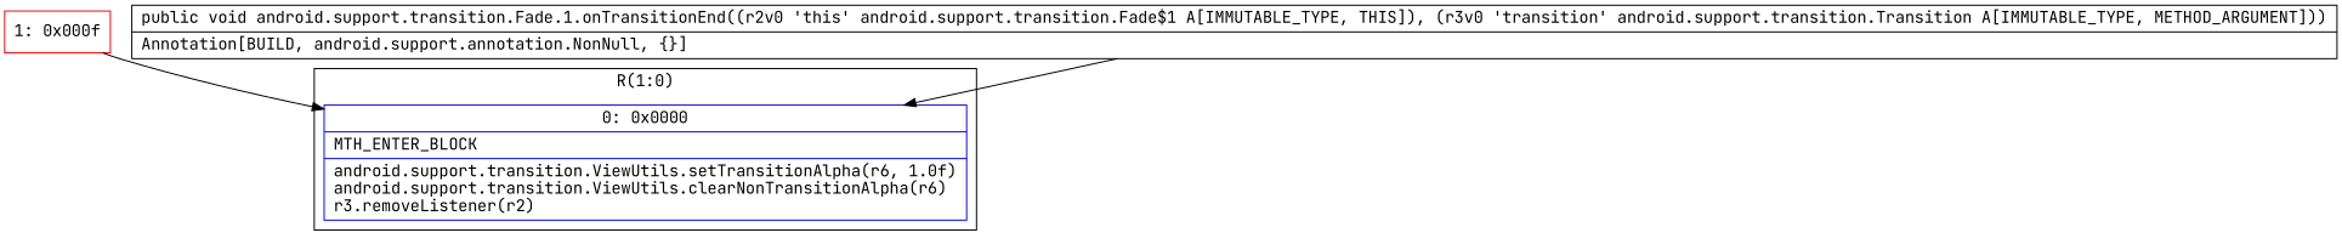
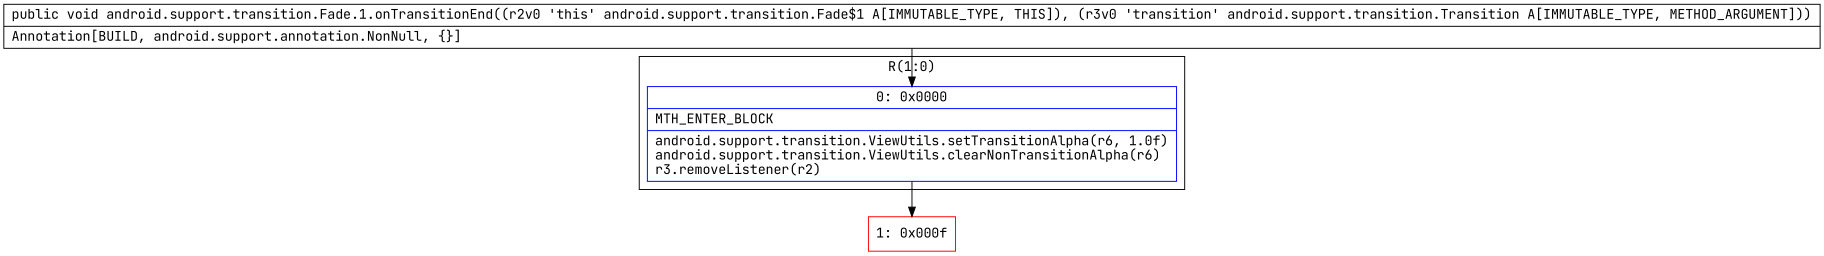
  digraph {
    fontname="JetBrains Mono"
    node [shape=record fontname="JetBrains Mono"]
    edge [fontname="JetBrains Mono"]
    n1 [color=blue label="{0\:\ 0x0000|MTH_ENTER_BLOCK\l|android.support.transition.ViewUtils.setTransitionAlpha(r6, 1.0f)\landroid.support.transition.ViewUtils.clearNonTransitionAlpha(r6)\lr3.removeListener(r2)\l}"]
    n2 [color=red label="{1\:\ 0x000f}"]
    n3 [label="{public void android.support.transition.Fade.1.onTransitionEnd((r2v0 'this' android.support.transition.Fade$1 A[IMMUTABLE_TYPE, THIS]), (r3v0 'transition' android.support.transition.Transition A[IMMUTABLE_TYPE, METHOD_ARGUMENT]))  | Annotation[BUILD, android.support.annotation.NonNull, \{\}]\l}"]
    subgraph cluster_1 {
      label="R(1:0)"
      n1
    }
-   n2 -> n1
+   n1 -> n2
    n3 -> n1
  }
